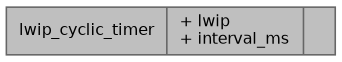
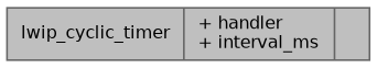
  digraph {
    rankdir=LR
-   n1 [color=gray40 fillcolor=grey75 fontcolor=black fontname=Helvetica fontsize=10 height=0.2 label="{lwip_cyclic_timer\n|+ lwip\l+ interval_ms\l|}" shape=record style=filled width=0.4]
+   n1 [color=gray40 fillcolor=grey75 fontcolor=black fontname=Helvetica fontsize=10 height=0.2 label="{lwip_cyclic_timer\n|+ handler\l+ interval_ms\l|}" shape=record style=filled width=0.4]
  }
